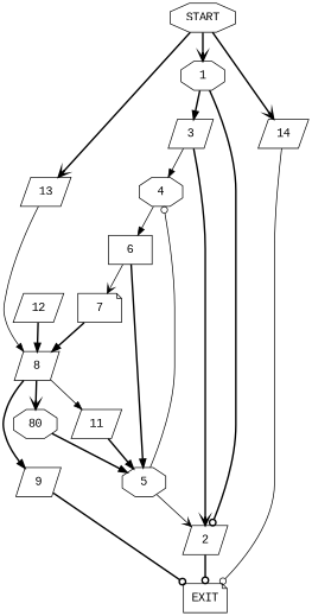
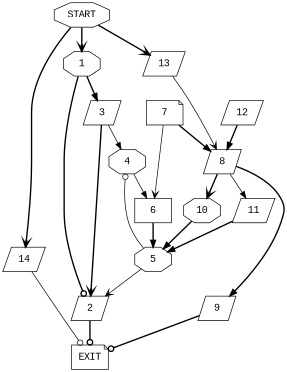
  digraph {
    fontname="Liberation Mono"
    node [fontname="Liberation Mono" shape=parallelogram]
    edge [arrowhead=normal fontname="Liberation Mono" style=bold]
    n1 [label=START shape=octagon]
    1 [shape=octagon]
    13
    14
    2
    3
    12
    8
    n9 [label=EXIT shape=note]
    4 [shape=octagon]
    6 [shape=box]
    5 [shape=octagon]
    7 [shape=note]
    9
-   10 [shape=octagon label=80]
+   10 [shape=octagon]
    11
    n1 -> 1 [arrowhead=vee]
    n1 -> 13 [arrowhead=vee]
    n1 -> 14 [arrowhead=vee]
    1 -> 2 [arrowhead=odot]
    1 -> 3
-   13 -> 8 [style=solid]
+   13 -> 8 [arrowhead=vee style=solid]
    14 -> n9 [arrowhead=odot style=solid]
    2 -> n9 [arrowhead=odot]
    3 -> 2 [arrowhead=vee]
    3 -> 4 [style=solid]
    12 -> 8
    8 -> 9
    8 -> 10 [arrowhead=vee]
    8 -> 11 [style=solid]
    4 -> 6 [style=solid]
    6 -> 5
-   6 -> 7 [arrowhead=vee style=solid]
+   7 -> 6 [arrowhead=vee style=solid]
    5 -> 2 [arrowhead=vee style=solid]
    5 -> 4 [arrowhead=odot style=solid]
    7 -> 8
    9 -> n9 [arrowhead=odot]
    10 -> 5
    11 -> 5
  }
